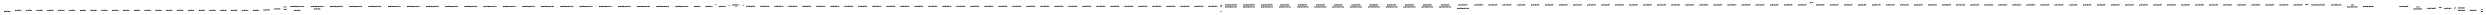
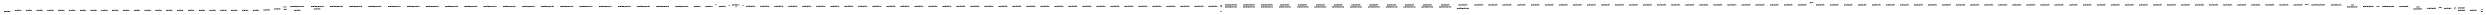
  digraph {
    rankdir=LR
    n1 [label=LEGUP_F_main_BB__0]
    n2 [label=LEGUP_F_main_BB__0]
    n3 [label=LEGUP_F_main_BB__0]
    n4 [label=LEGUP]
    n5 [label=LEGUP_F_main_BB__0]
    n6 [label=LEGUP_F_main_BB__0]
    n7 [label=LEGUP_F_main_BB__0]
    n8 [label=LEGUP_F_main_BB__0]
    n9 [label=LEGUP_F_main_BB__0]
    n10 [label=LEGUP_F_main_BB__0]
    n11 [label=LEGUP_F_main_BB__0]
    n12 [label=LEGUP_F_main_BB__0]
    n13 [label=LEGUP_F_main_BB__0]
    n14 [label=LEGUP_F_main_BB__0]
    n15 [label=LEGUP_F_main_BB__0]
    n16 [label=LEGUP_F_main_BB__0]
    n17 [label=LEGUP_F_main_BB__0]
    n18 [label=LEGUP_F_main_BB__0]
    n19 [label=LEGUP_F_main_BB__0]
    n20 [label=LEGUP_F_main_BB__0]
    n21 [label=LEGUP_F_main_BB__0]
    n22 [label=LEGUP_F_main_BB__0]
    n23 [label=LEGUP_F_main_BB__0]
    n24 [label=LEGUP_F_main_BB__0]
    n25 [label=LEGUP_F_main_BB__0]
    n26 [label=LEGUP_F_main_BB__0]
    n27 [label=LEGUP_F_main_BB__1]
    n28 [label="LEGUP_F_main_BB_legup_memset_4_i64exitpr..."]
    n29 [label=LEGUP_F_main_BB__2]
    n30 [label=LEGUP_F_main_BB_legup_memset_4_i64exit]
    n31 [label=LEGUP_F_main_BB__2]
    n32 [label=LEGUP_F_main_BB_legup_memset_4_i64exit]
    n33 [label=LEGUP_F_main_BB_legup_memset_4_i64exit]
    n34 [label=LEGUP_F_main_BB_legup_memset_4_i64exit]
    n35 [label=LEGUP_F_main_BB_legup_memset_4_i64exit]
    n36 [label=LEGUP_F_main_BB_legup_memset_4_i64exit]
    n37 [label=LEGUP_F_main_BB_legup_memset_4_i64exit]
    n38 [label=LEGUP_F_main_BB_legup_memset_4_i64exit]
    n39 [label=LEGUP_F_main_BB_legup_memset_4_i64exit]
    n40 [label=LEGUP_F_main_BB_legup_memset_4_i64exit]
    n41 [label=LEGUP_F_main_BB_legup_memset_4_i64exit]
    n42 [label=LEGUP_F_main_BB_legup_memset_4_i64exit]
    n43 [label=LEGUP_F_main_BB_legup_memset_4_i64exit]
    n44 [label=LEGUP_F_main_BB_legup_memset_4_i64exit]
    n45 [label=LEGUP_F_main_BB_legup_memset_4_i64exit]
    n46 [label=LEGUP_F_main_BB_legup_memset_4_i64exit]
    n47 [label=LEGUP_F_main_BB_legup_memset_4_i64exit]
    n48 [label=LEGUP_F_main_BB_legup_memset_4_i64exit]
    n49 [label=LEGUP_F_main_BB_legup_memset_4_i64exit]
    n50 [label=LEGUP_F_main_BB_legup_memset_4_i64exit]
    n51 [label=LEGUP_F_main_BB__116]
    n52 [label=LEGUP_F_main_BB__116]
    n53 [label=LEGUP_F_main_BB__116]
    n54 [label=LEGUP_F_main_BB__113]
    n55 [label=LEGUP_F_main_BB_quantlexiti]
    n56 [label=LEGUP_F_main_BB_quantlexiti]
    n57 [label=LEGUP_F_main_BB_quantlexiti]
    n58 [label=LEGUP_F_main_BB_quantlexiti]
    n59 [label=LEGUP_F_main_BB_quantlexiti]
    n60 [label=LEGUP_F_main_BB_quantlexiti]
    n61 [label=LEGUP_F_main_BB_quantlexiti]
    n62 [label=LEGUP_F_main_BB_quantlexiti]
    n63 [label=LEGUP_F_main_BB_quantlexiti]
    n64 [label=LEGUP_F_main_BB_quantlexiti]
    n65 [label=LEGUP_F_main_BB_quantlexiti]
    n66 [label=LEGUP_F_main_BB_quantlexiti]
    n67 [label=LEGUP_F_main_BB_quantlexiti]
    n68 [label=LEGUP_F_main_BB_quantlexiti]
    n69 [label=LEGUP_F_main_BB_quantlexiti]
    n70 [label=LEGUP_F_main_BB_quantlexiti]
    n71 [label=LEGUP_F_main_BB_quantlexiti]
    n72 [label=LEGUP_F_main_BB_quantlexiti]
    n73 [label=LEGUP_F_main_BB_quantlexiti]
    n74 [label=LEGUP_F_main_BB_quantlexiti]
    n75 [label=LEGUP_F_main_BB_quantlexiti]
    n76 [label=LEGUP_F_main_BB_quantlexiti]
    n77 [label=LEGUP_F_main_BB_quantlexiti]
    n78 [label=LEGUP_F_main_BB_quantlexiti]
    n79 [label=LEGUP_F_main_BB_quantlexiti]
    n80 [label=LEGUP_F_main_BB_quantlexiti]
    n81 [label=LEGUP_F_main_BB_quantlexiti]
    n82 [label=LEGUP_F_main_BB_quantlexiti]
    n83 [label=LEGUP_F_main_BB_quantlexiti]
    n84 [label=LEGUP_F_main_BB_quantlexiti]
    n85 [label=LEGUP_F_main_BB_quantlexiti]
    n86 [label=LEGUP_F_main_BB_quantlexiti]
    n87 [label=LEGUP_F_main_BB_quantlexiti]
    n88 [label=LEGUP_F_main_BB_quantlexiti]
    n89 [label=LEGUP_F_main_BB_encodeexit_crit_edge]
    n90 [label=LEGUP_F_main_BB_preheaderipreheader]
    n91 [label=LEGUP_F_main_BB_encodeexit_crit_edge]
    n92 [label=LEGUP_F_main_BB_preheaderipreheader]
    n93 [label=LEGUP_F_main_BB_encodeexit_crit_edge]
    n94 [label=LEGUP_F_main_BB_preheaderipreheader]
    n95 [label=LEGUP_F_main_BB_encodeexit_crit_edge]
    n96 [label=LEGUP_F_main_BB_encodeexit_crit_edge]
    n97 [label=LEGUP_F_main_BB_encodeexit_crit_edge]
    n98 [label=LEGUP_F_main_BB_encodeexit_crit_edge]
    n99 [label=LEGUP_F_main_BB_encodeexit_crit_edge]
    n100 [label=LEGUP_F_main_BB_encodeexit_crit_edge]
    n101 [label=LEGUP_F_main_BB_encodeexit_crit_edge]
    n102 [label=LEGUP_F_main_BB_encodeexit_crit_edge]
    n103 [label=LEGUP_F_main_BB_encodeexit_crit_edge]
    n104 [label=LEGUP_F_main_BB_encodeexit_crit_edge]
    n105 [label=LEGUP_F_main_BB_encodeexit_crit_edge]
    n106 [label=LEGUP_F_main_BB_preheaderi]
    n107 [label=LEGUP_F_main_BB_preheaderi]
    n108 [label=LEGUP_F_main_BB_preheaderi]
    n109 [label=LEGUP_F_main_BB_preheaderi]
    n110 [label=LEGUP_F_main_BB_preheaderi]
    n111 [label=LEGUP_F_main_BB_preheaderi]
    n112 [label=LEGUP_F_main_BB_preheaderi]
    n113 [label=LEGUP_F_main_BB_preheaderi]
    n114 [label=LEGUP_F_main_BB_preheaderi]
    n115 [label=LEGUP_F_main_BB_preheaderi]
    n116 [label=LEGUP_F_main_BB_preheaderi]
    n117 [label=LEGUP_F_main_BB_preheaderi]
    n118 [label=LEGUP_F_main_BB_preheaderi]
    n119 [label=LEGUP_F_main_BB_preheaderi]
    n120 [label=LEGUP_F_main_BB_preheaderi]
    n121 [label=LEGUP_F_main_BB_preheaderi]
    n122 [label=LEGUP_F_main_BB_preheaderi]
    n123 [label=LEGUP_F_main_BB_preheaderi]
    n124 [label=LEGUP_F_main_BB_preheaderi]
    n125 [label=LEGUP_F_main_BB_preheaderi]
    n126 [label=LEGUP_F_main_BB_preheaderi]
    n127 [label=LEGUP_F_main_BB_preheaderi]
    n128 [label=LEGUP_F_main_BB_preheaderi]
    n129 [label=LEGUP_F_main_BB_preheaderi]
    n130 [label=LEGUP_F_main_BB_preheaderi]
    n131 [label=LEGUP_F_main_BB_preheaderi]
    n132 [label=LEGUP_F_main_BB_preheaderi]
    n133 [label=LEGUP_F_main_BB_preheaderi]
    n134 [label=LEGUP_F_main_BB_preheaderi]
    n135 [label=LEGUP_F_main_BB_preheaderi]
    n136 [label=LEGUP_F_main_BB_preheaderi]
    n137 [label=LEGUP_F_main_BB_preheaderi]
    n138 [label=LEGUP_F_main_BB_preheaderi]
    n139 [label=LEGUP_F_main_BB_preheaderi]
    n140 [label=LEGUP_F_main_BB_preheaderi]
    n141 [label=LEGUP_F_main_BB_preheaderi]
    n142 [label=LEGUP_F_main_BB_preheaderi]
    n143 [label=LEGUP_F_main_BB_preheaderi]
    n144 [label=LEGUP_F_main_BB_preheaderi]
    n145 [label=LEGUP_F_main_BB_preheaderi]
    n146 [label=LEGUP_F_main_BB_preheaderi]
    n147 [label=LEGUP_F_main_BB_preheaderi]
    n148 [label=LEGUP_F_main_BB_preheaderi]
    n149 [label=LEGUP_F_main_BB_preheaderi]
    n150 [label=LEGUP_F_main_BB_preheaderi]
    n151 [label=LEGUP_F_main_BB_preheaderi]
    n152 [label=LEGUP_F_main_BB_preheaderi]
    n153 [label=LEGUP_F_main_BB_preheaderi]
    n154 [label=LEGUP_F_main_BB_preheaderi]
    n155 [label=LEGUP_F_main_BB_preheaderi]
    n156 [label=LEGUP_F_main_BB_preheaderi]
    n157 [label=LEGUP_F_main_BB_preheaderi]
    n158 [label=LEGUP_F_main_BB_preheaderi]
    n159 [label=LEGUP_F_main_BB_preheaderi]
    n160 [label=LEGUP_F_main_BB_preheaderi]
    n161 [label=LEGUP_F_main_BB_preheaderi]
    n162 [label=LEGUP_F_main_BB_preheaderi]
    n163 [label=LEGUP_F_main_BB_preheaderi]
    n164 [label=LEGUP_F_main_BB_preheaderi]
    n165 [label=LEGUP_F_main_BB_preheaderi]
    n166 [label=LEGUP_F_main_BB_preheaderi]
    n167 [label=LEGUP_F_main_BB_preheaderi]
    n168 [label=LEGUP_F_main_BB_preheaderi]
    n169 [label=LEGUP_F_main_BB_preheaderi]
    n170 [label=LEGUP_F_main_BB_preheaderi]
    n171 [label=LEGUP_F_main_BB_preheaderi]
    n172 [label=LEGUP_F_main_BB_preheaderi]
    n173 [label=LEGUP_F_main_BB_preheaderi]
    n174 [label=LEGUP_F_main_BB_preheaderi]
    n175 [label=LEGUP_F_main_BB_preheaderi]
    n176 [label=LEGUP_F_main_BB_adpcm_mainexitpreheader]
    n177 [label=LEGUP_F_main_BB_adpcm_mainexit]
    n178 [label=LEGUP_F_main_BB_adpcm_mainexit]
    n179 [label=LEGUP_F_main_BB_adpcm_mainexit]
+   n180 [label=LEGUP_F_main_BB_preheaderpreheader]
    n181 [label=LEGUP_F_main_BB_preheader]
    n182 [label=LEGUP_F_main_BB_preheader]
    n183 [label=LEGUP_F_main_BB_preheader]
    n184 [label=LEGUP_F_main_BB__465]
    n185 [label=LEGUP_F_main_BB__468]
    n186 [label=LEGUP_F_main_BB__470]
    n187 [label=LEGUP_F_main_BB__472]
    n1 -> n2
    n2 -> n3
    n3 -> n5
    n4 -> n1 [label="<null>"]
    n4 -> n4 [label="~<null>"]
    n5 -> n6
    n6 -> n7
    n7 -> n8
    n8 -> n9
    n9 -> n10
    n10 -> n11
    n11 -> n12
    n12 -> n13
    n13 -> n14
    n14 -> n15
    n15 -> n16
    n16 -> n17
    n17 -> n18
    n18 -> n19
    n19 -> n20
    n20 -> n21
    n21 -> n22
    n22 -> n23
    n23 -> n24
    n24 -> n25
    n25 -> n26
    n26 -> n27
    n27 -> n28 [label="%exitcond1"]
    n27 -> n29 [label="~%exitcond15"]
    n28 -> n30
    n29 -> n31
    n30 -> n32
    n31 -> n27
    n32 -> n33
    n33 -> n34
    n34 -> n35
    n35 -> n36
    n36 -> n37
    n37 -> n38
    n38 -> n39
    n39 -> n40
    n40 -> n41
    n41 -> n42
    n42 -> n43
    n43 -> n44
    n44 -> n45
    n45 -> n46
    n46 -> n47
    n47 -> n48
    n48 -> n49
    n49 -> n50
    n50 -> n51
    n51 -> n52
    n52 -> n53
    n53 -> n54 [label="%122"]
    n53 -> n55 [label="~%122"]
    n54 -> n51 [label="%115"]
    n54 -> n55 [label="~%115"]
    n55 -> n56
    n56 -> n57
    n57 -> n58
    n58 -> n59
    n59 -> n60
    n60 -> n61
    n61 -> n62
    n62 -> n63
    n63 -> n64
    n64 -> n65
    n65 -> n66
    n66 -> n67
    n67 -> n68
    n68 -> n69
    n69 -> n70
    n70 -> n71
    n71 -> n72
    n72 -> n73
    n73 -> n74
    n74 -> n75
    n75 -> n76
    n76 -> n77
    n77 -> n78
    n78 -> n79
    n79 -> n80
    n80 -> n81
    n81 -> n82
    n82 -> n83
    n83 -> n84
    n84 -> n85
    n85 -> n86
    n86 -> n87
    n87 -> n88
    n88 -> n89 [label="%236"]
    n88 -> n90 [label="~%236"]
    n89 -> n91
    n90 -> n92
    n91 -> n93
    n92 -> n94
    n93 -> n95
    n94 -> n106
    n95 -> n96
    n96 -> n97
    n97 -> n98
    n98 -> n99
    n99 -> n100
    n100 -> n101
    n101 -> n102
    n102 -> n103
    n103 -> n104
    n104 -> n105
    n105 -> n30
    n106 -> n107
    n107 -> n108
    n108 -> n109
    n109 -> n110
    n110 -> n111
    n111 -> n112
    n112 -> n113
    n113 -> n114
    n114 -> n115
    n115 -> n116
    n116 -> n117
    n117 -> n118
    n118 -> n119
    n119 -> n120
    n120 -> n121
    n121 -> n122
    n122 -> n123
    n123 -> n124
    n124 -> n125
    n125 -> n126
    n126 -> n127
    n127 -> n128
    n128 -> n129
    n129 -> n130
    n130 -> n131
    n131 -> n132
    n132 -> n133
    n133 -> n134
    n134 -> n135
    n135 -> n136
    n136 -> n137
    n137 -> n138
    n138 -> n139
    n139 -> n140
    n140 -> n141
    n141 -> n142
    n142 -> n143
    n143 -> n144
    n144 -> n145
    n145 -> n146
    n146 -> n147
    n147 -> n148
    n148 -> n149
    n149 -> n150
    n150 -> n151
    n151 -> n152
    n152 -> n153
    n153 -> n154
    n154 -> n155
    n155 -> n156
    n156 -> n157
    n157 -> n158
    n158 -> n159
    n159 -> n160
    n160 -> n161
    n161 -> n162
    n162 -> n163
    n163 -> n164
    n164 -> n165
    n165 -> n166
    n166 -> n167
    n167 -> n168
    n168 -> n169
    n169 -> n170
    n170 -> n171
    n171 -> n172
    n172 -> n173
    n173 -> n174
    n174 -> n175
    n175 -> n106 [label="~%exitcond5"]
    n175 -> n176 [label="%exitcond5"]
    n176 -> n177
    n177 -> n178
    n178 -> n179
    n179 -> n177 [label="~%exitcond"]
+   n179 -> n180 [label="%exitcond"]
+   n180 -> n181
    n181 -> n182
    n182 -> n183
    n183 -> n181 [label="~%exitcond1"]
    n183 -> n184 [label="%exitcond1"]
    n184 -> n185 [label="%367"]
    n184 -> n186 [label="~%467"]
    n185 -> n187
    n186 -> n187
    n187 -> n4
  }
